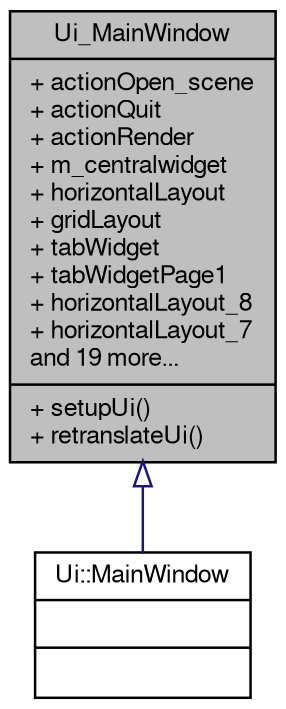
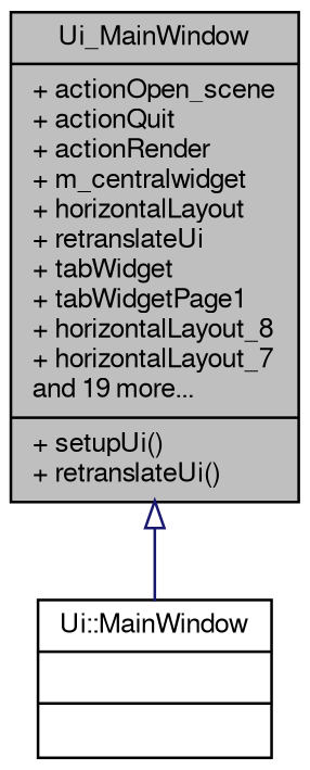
  digraph {
    node [color=black fontname=FreeSans fontsize=10 shape=record style=filled]
-   n1 [fillcolor=grey75 fontcolor=black height=0.2 label="{Ui_MainWindow\n|+ actionOpen_scene\l+ actionQuit\l+ actionRender\l+ m_centralwidget\l+ horizontalLayout\l+ gridLayout\l+ tabWidget\l+ tabWidgetPage1\l+ horizontalLayout_8\l+ horizontalLayout_7\land 19 more...\l|+ setupUi()\l+ retranslateUi()\l}" width=0.4]
+   n1 [fillcolor=grey75 fontcolor=black height=0.2 label="{Ui_MainWindow\n|+ actionOpen_scene\l+ actionQuit\l+ actionRender\l+ m_centralwidget\l+ horizontalLayout\l+ retranslateUi\l+ tabWidget\l+ tabWidgetPage1\l+ horizontalLayout_8\l+ horizontalLayout_7\land 19 more...\l|+ setupUi()\l+ retranslateUi()\l}" width=0.4]
    n2 [fillcolor=white height=0.2 label="{Ui::MainWindow\n||}" width=0.4]
    n1 -> n2 [arrowtail=onormal color=midnightblue dir=back fontname=FreeSans fontsize=10 labelfontname=FreeSans labelfontsize=10 style=solid]
  }
